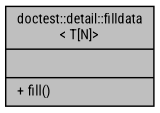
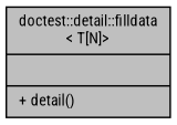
  digraph {
    fontname="Roboto Condensed"
-   n1 [color=black fillcolor=grey75 fontcolor=black fontname="Roboto Condensed" fontsize=10 height=0.2 label="{doctest::detail::filldata\l\< T[N]\>\n||+ fill()\l}" shape=record style=filled width=0.4]
+   n1 [color=black fillcolor=grey75 fontcolor=black fontname="Roboto Condensed" fontsize=10 height=0.2 label="{doctest::detail::filldata\l\< T[N]\>\n||+ detail()\l}" shape=record style=filled width=0.4]
  }
